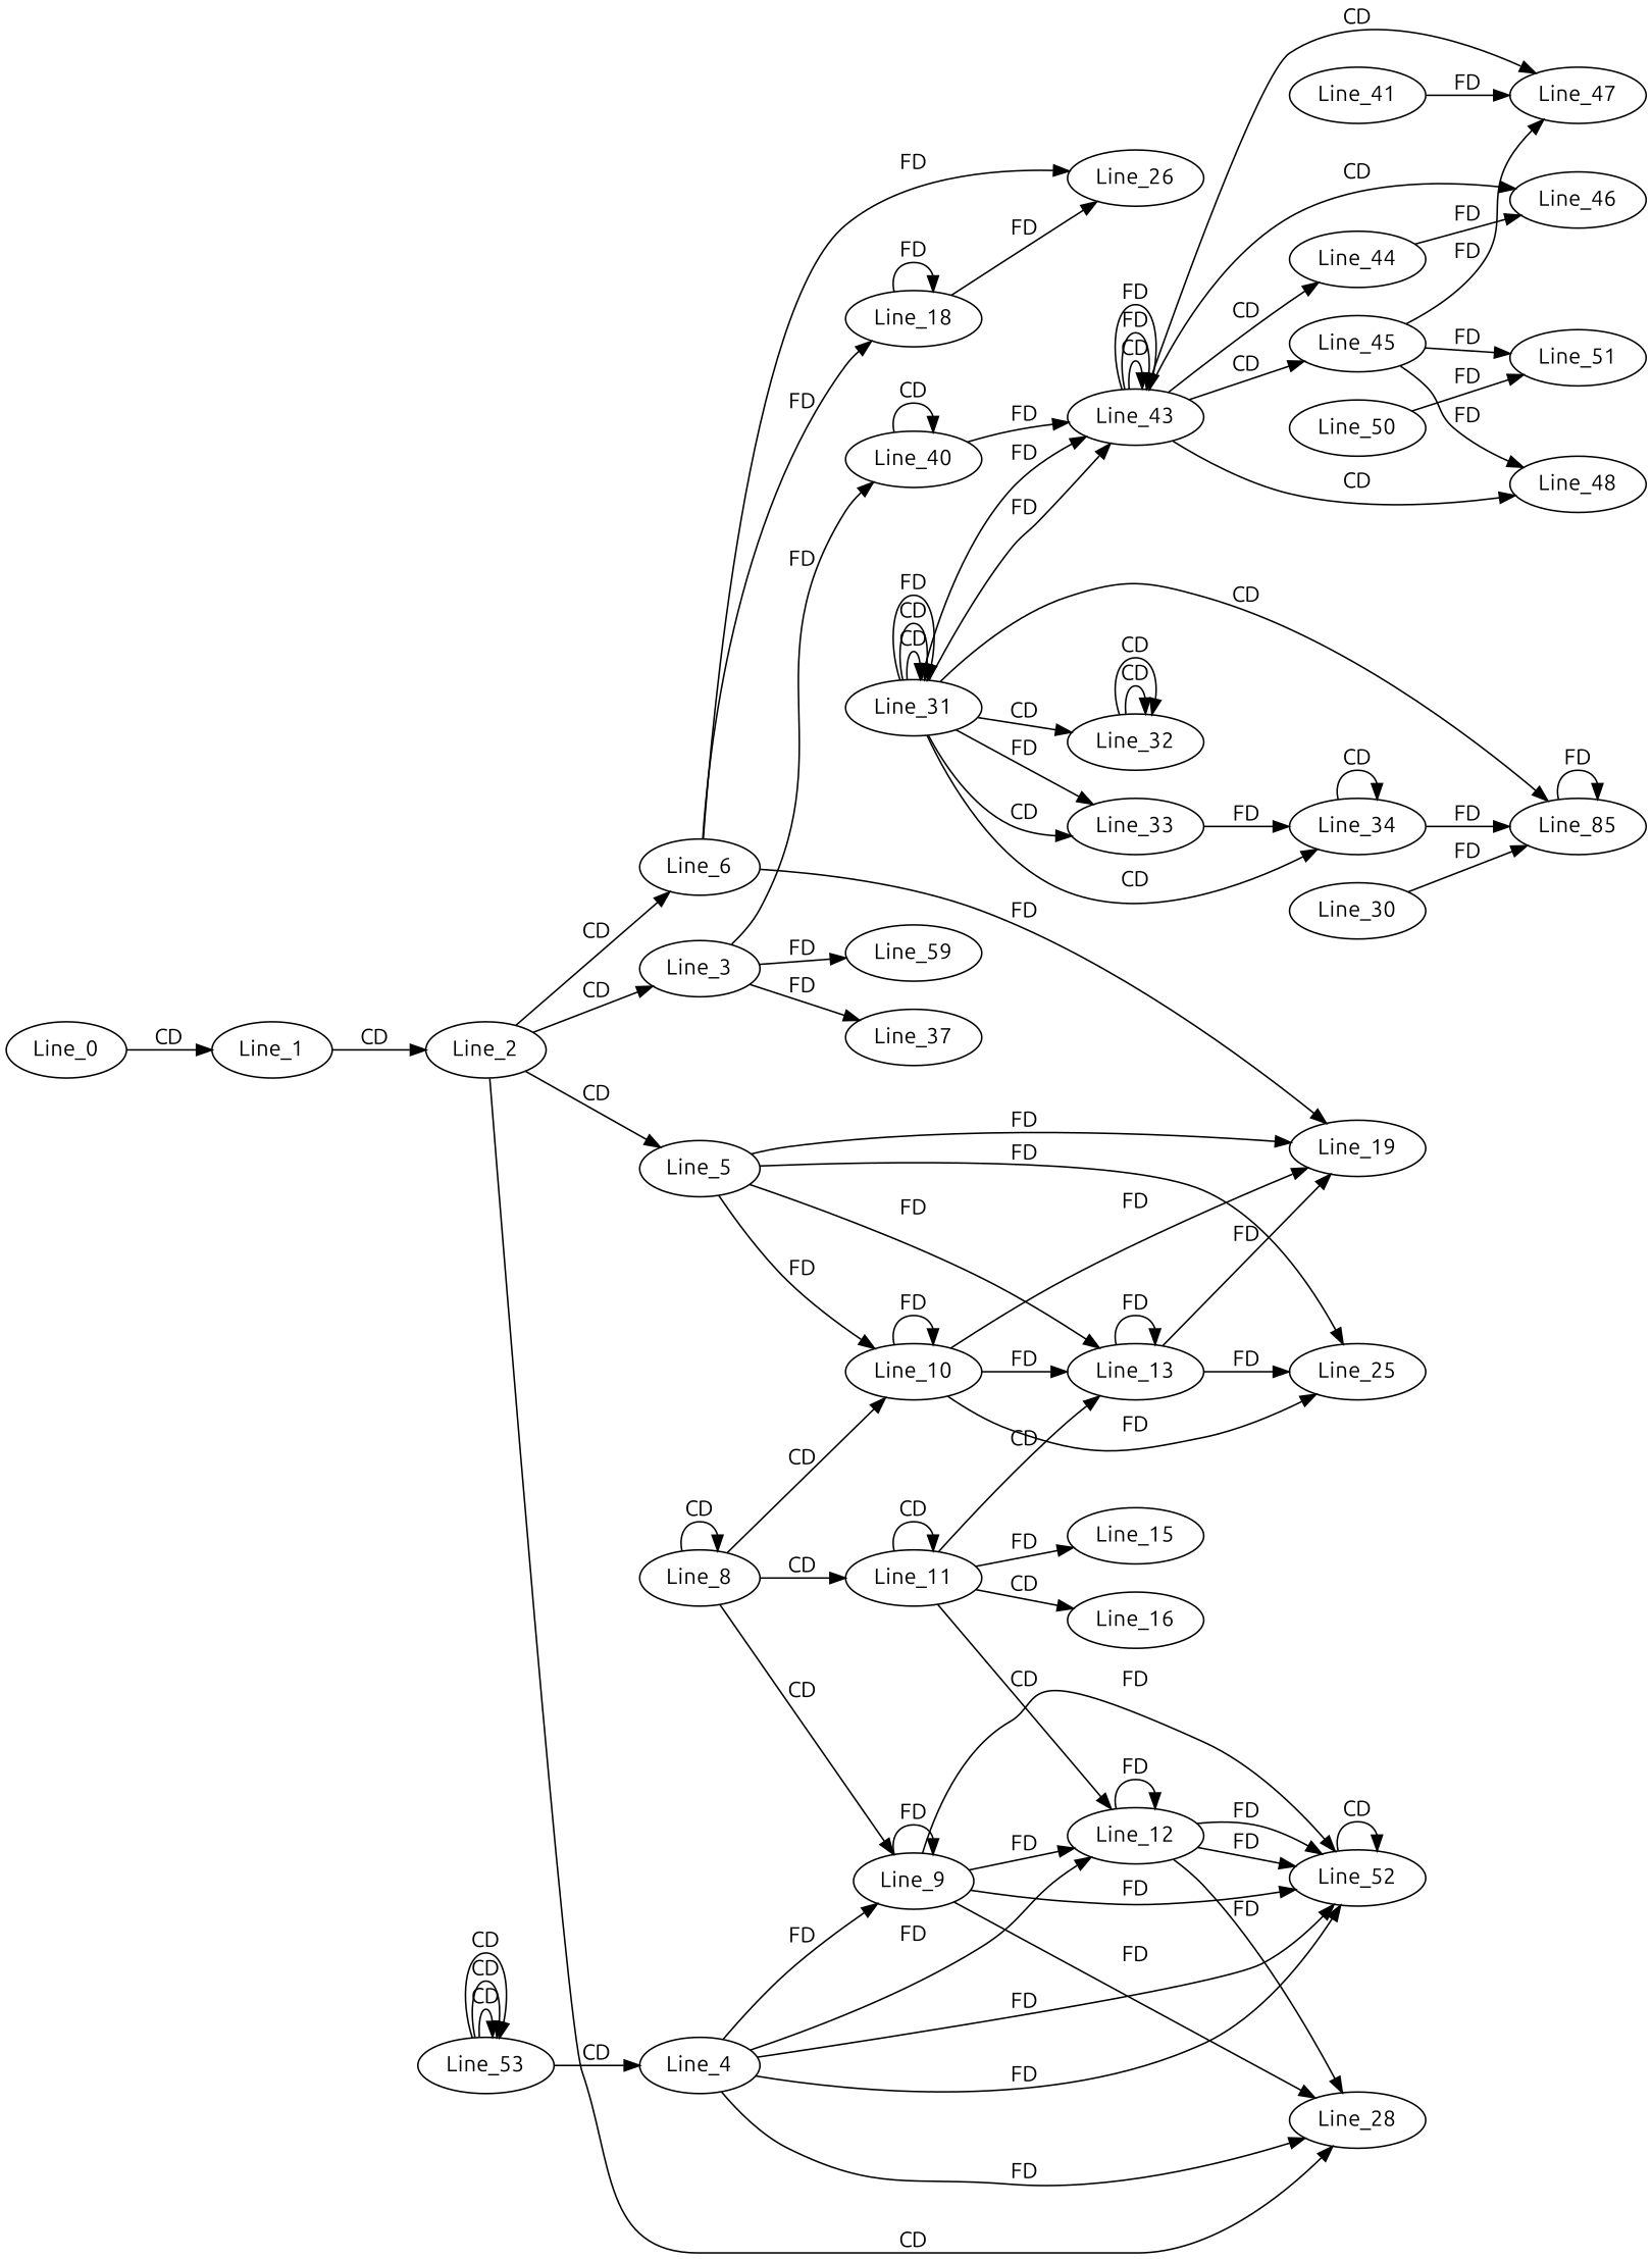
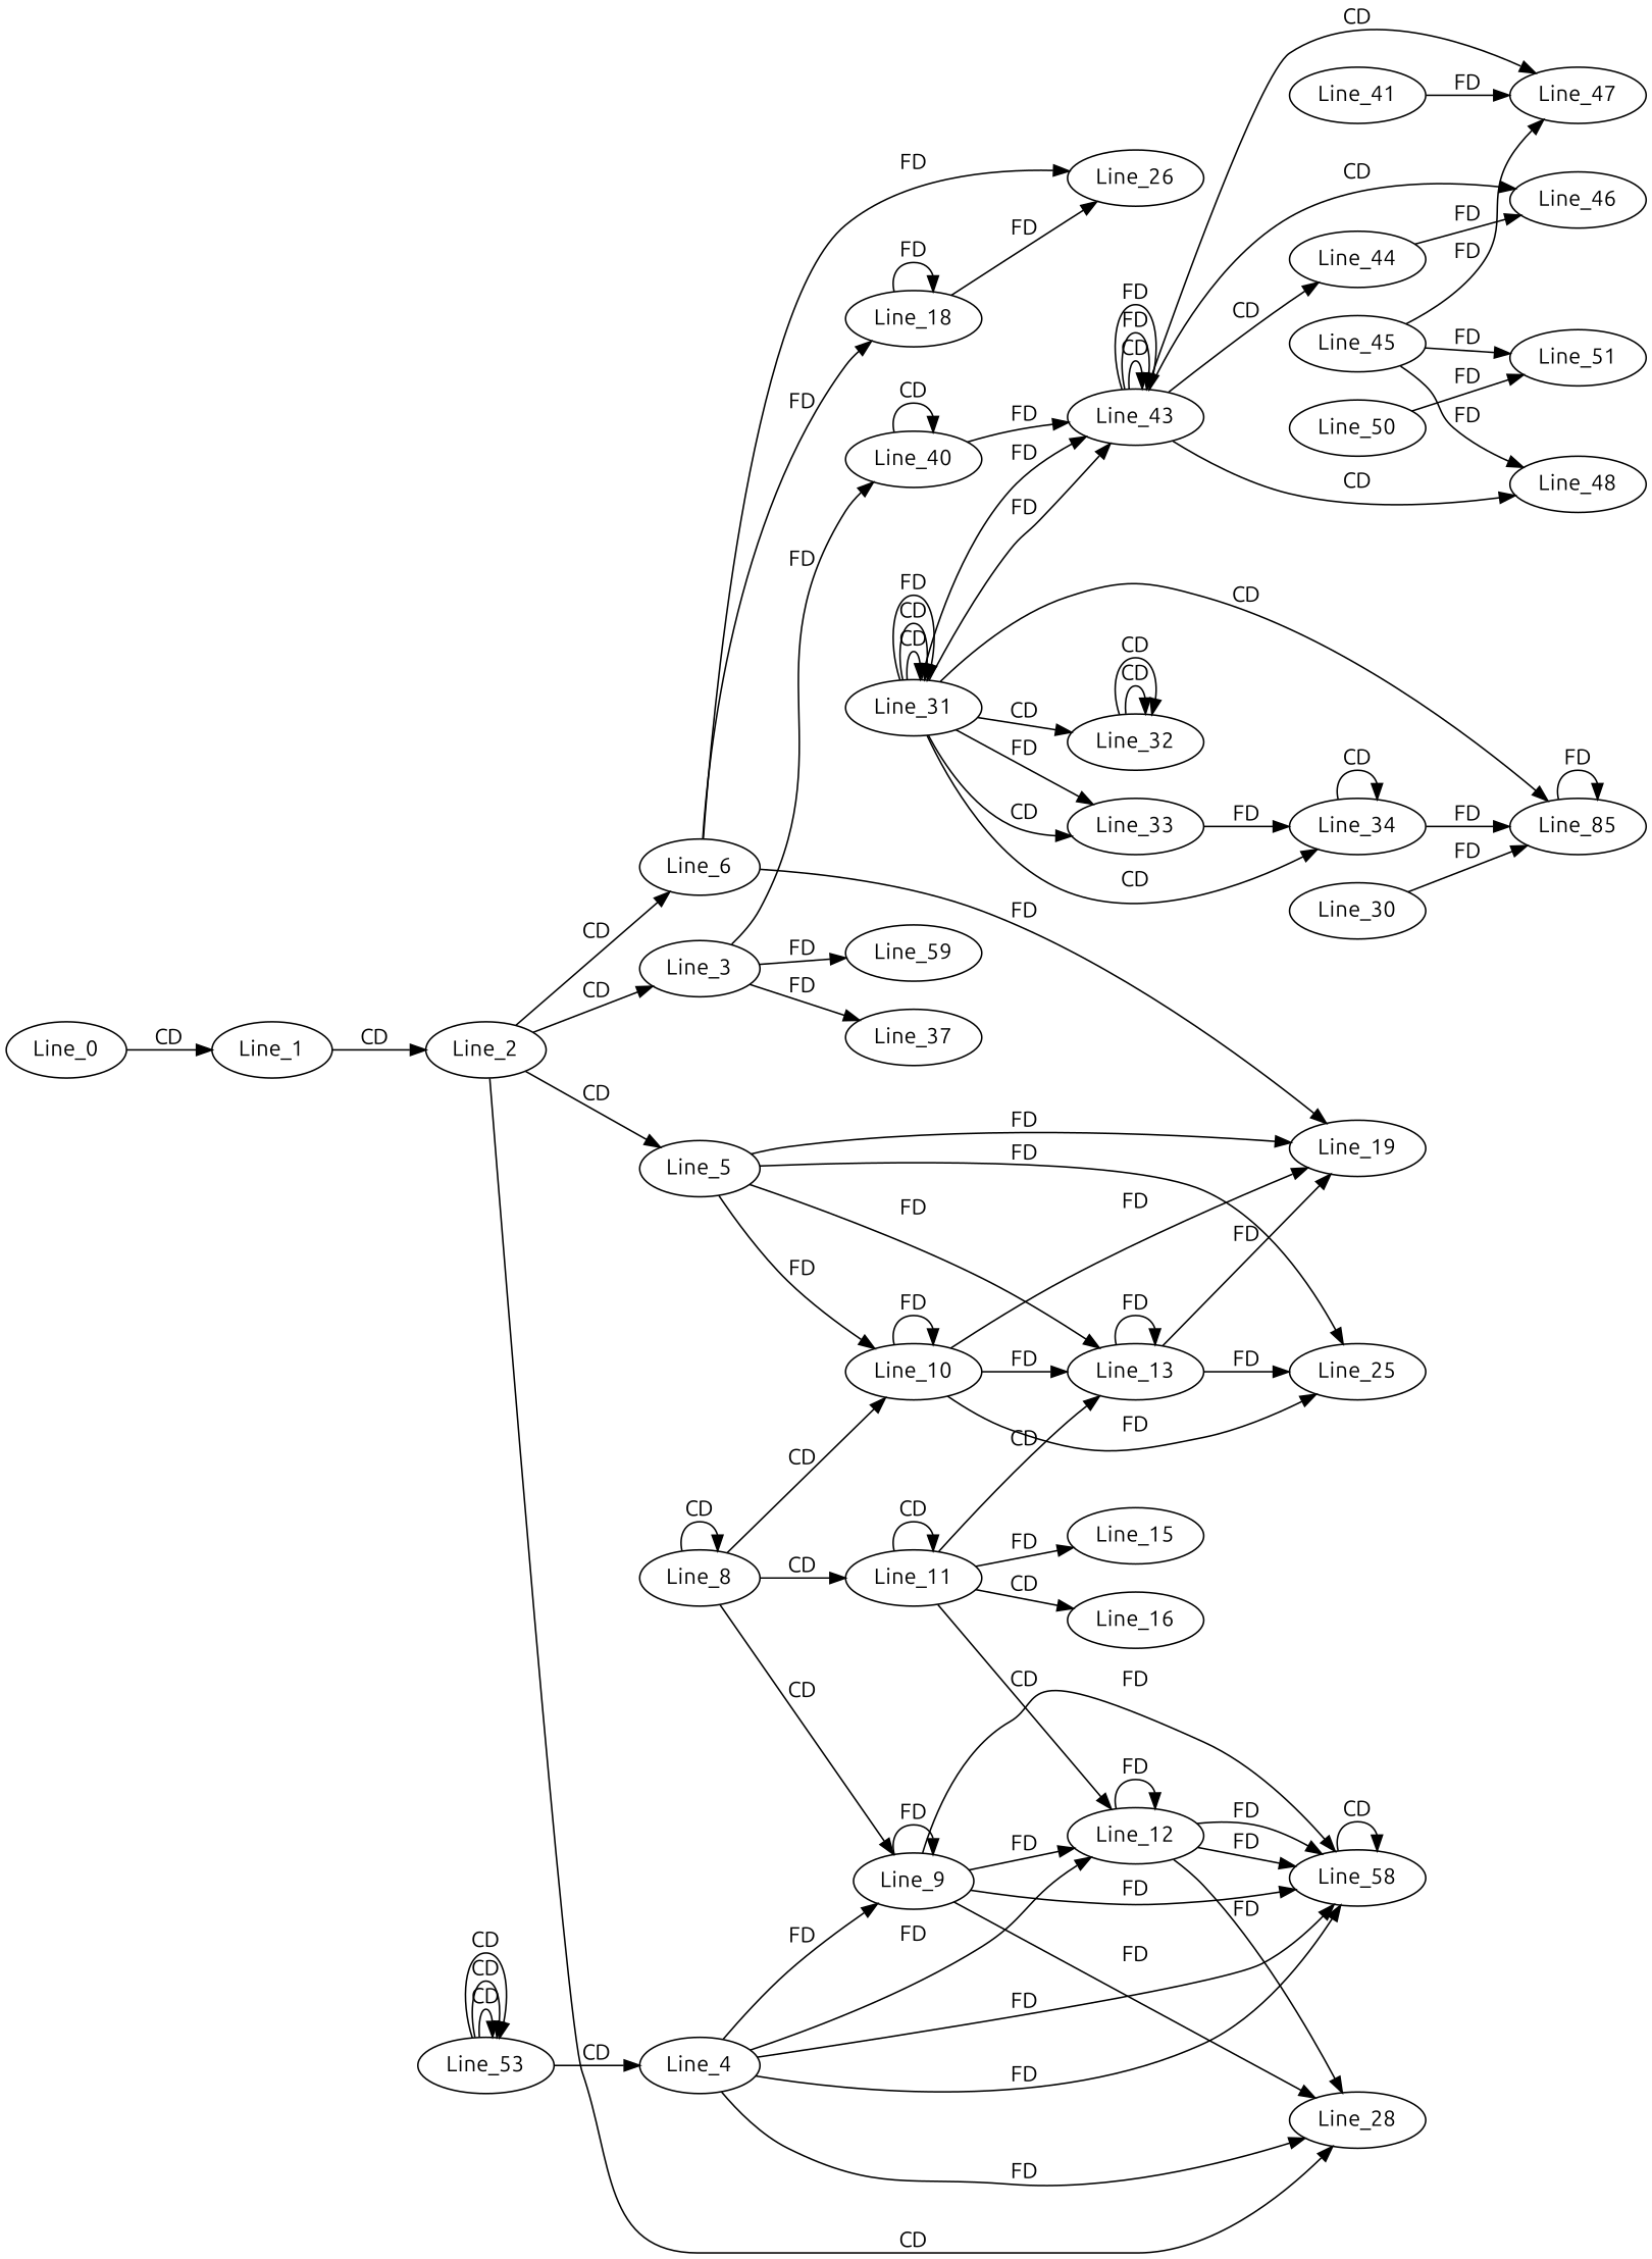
  digraph {
    fontname=Ubuntu
    rankdir=LR
    node [fontname=Ubuntu]
    edge [fontname=Ubuntu]
    Line_0
    Line_1
    Line_2
    Line_3
    Line_5
    Line_6
    Line_28
    Line_37
    Line_40
    Line_59
    Line_4
    Line_9
    Line_12
-   Line_58 [label=Line_52]
+   Line_58
    Line_10
    Line_13
    Line_19
    Line_25
    Line_18
    Line_26
    Line_43
    Line_8
    Line_11
    Line_15
    Line_16
    Line_31
    Line_32
    Line_33
    Line_34
    n30 [label=Line_85]
    Line_44
    Line_45
    Line_46
    Line_47
    Line_48
    Line_30
    Line_51
    Line_41
    Line_50
    Line_53
    Line_0 -> Line_1 [label=CD]
    Line_1 -> Line_2 [label=CD]
    Line_2 -> Line_3 [label=CD]
    Line_2 -> Line_5 [label=CD]
    Line_2 -> Line_6 [label=CD]
    Line_2 -> Line_28 [label=CD]
    Line_3 -> Line_37 [label=FD]
    Line_3 -> Line_40 [label=FD]
    Line_3 -> Line_59 [label=FD]
    Line_5 -> Line_10 [label=FD]
    Line_5 -> Line_13 [label=FD]
    Line_5 -> Line_19 [label=FD]
    Line_5 -> Line_25 [label=FD]
    Line_6 -> Line_19 [label=FD]
    Line_6 -> Line_18 [label=FD]
    Line_6 -> Line_26 [label=FD]
    Line_40 -> Line_40 [label=CD]
    Line_40 -> Line_43 [label=FD]
    Line_4 -> Line_28 [label=FD]
    Line_4 -> Line_9 [label=FD]
    Line_4 -> Line_12 [label=FD]
    Line_4 -> Line_58 [label=FD]
    Line_4 -> Line_58 [label=FD]
    Line_9 -> Line_28 [label=FD]
    Line_9 -> Line_9 [label=FD]
    Line_9 -> Line_12 [label=FD]
    Line_9 -> Line_58 [label=FD]
    Line_9 -> Line_58 [label=FD]
    Line_12 -> Line_28 [label=FD]
    Line_12 -> Line_12 [label=FD]
    Line_12 -> Line_58 [label=FD]
    Line_12 -> Line_58 [label=FD]
    Line_58 -> Line_58 [label=CD]
    Line_10 -> Line_10 [label=FD]
    Line_10 -> Line_13 [label=FD]
    Line_10 -> Line_19 [label=FD]
    Line_10 -> Line_25 [label=FD]
    Line_13 -> Line_13 [label=FD]
    Line_13 -> Line_19 [label=FD]
    Line_13 -> Line_25 [label=FD]
    Line_18 -> Line_18 [label=FD]
    Line_18 -> Line_26 [label=FD]
    Line_43 -> Line_43 [label=CD]
    Line_43 -> Line_43 [label=FD]
    Line_43 -> Line_43 [label=FD]
    Line_43 -> Line_44 [label=CD]
-   Line_43 -> Line_45 [label=CD]
    Line_43 -> Line_46 [label=CD]
    Line_43 -> Line_47 [label=CD]
    Line_43 -> Line_48 [label=CD]
    Line_8 -> Line_9 [label=CD]
    Line_8 -> Line_10 [label=CD]
    Line_8 -> Line_8 [label=CD]
    Line_8 -> Line_11 [label=CD]
    Line_11 -> Line_12 [label=CD]
    Line_11 -> Line_13 [label=CD]
    Line_11 -> Line_11 [label=CD]
    Line_11 -> Line_15 [label=FD]
    Line_11 -> Line_16 [label=CD]
    Line_31 -> Line_43 [label=FD]
    Line_31 -> Line_43 [label=FD]
    Line_31 -> Line_31 [label=CD]
    Line_31 -> Line_31 [label=CD]
    Line_31 -> Line_31 [label=FD]
    Line_31 -> Line_32 [label=CD]
    Line_31 -> Line_33 [label=CD]
    Line_31 -> Line_33 [label=FD]
    Line_31 -> Line_34 [label=CD]
    Line_31 -> n30 [label=CD]
    Line_32 -> Line_32 [label=CD]
    Line_32 -> Line_32 [label=CD]
    Line_33 -> Line_34 [label=FD]
    Line_34 -> Line_34 [label=CD]
    Line_34 -> n30 [label=FD]
    n30 -> n30 [label=FD]
    Line_44 -> Line_46 [label=FD]
    Line_45 -> Line_47 [label=FD]
    Line_45 -> Line_48 [label=FD]
    Line_45 -> Line_51 [label=FD]
    Line_30 -> n30 [label=FD]
    Line_41 -> Line_47 [label=FD]
    Line_50 -> Line_51 [label=FD]
    Line_53 -> Line_4 [label=CD]
    Line_53 -> Line_53 [label=CD]
    Line_53 -> Line_53 [label=CD]
    Line_53 -> Line_53 [label=CD]
  }
